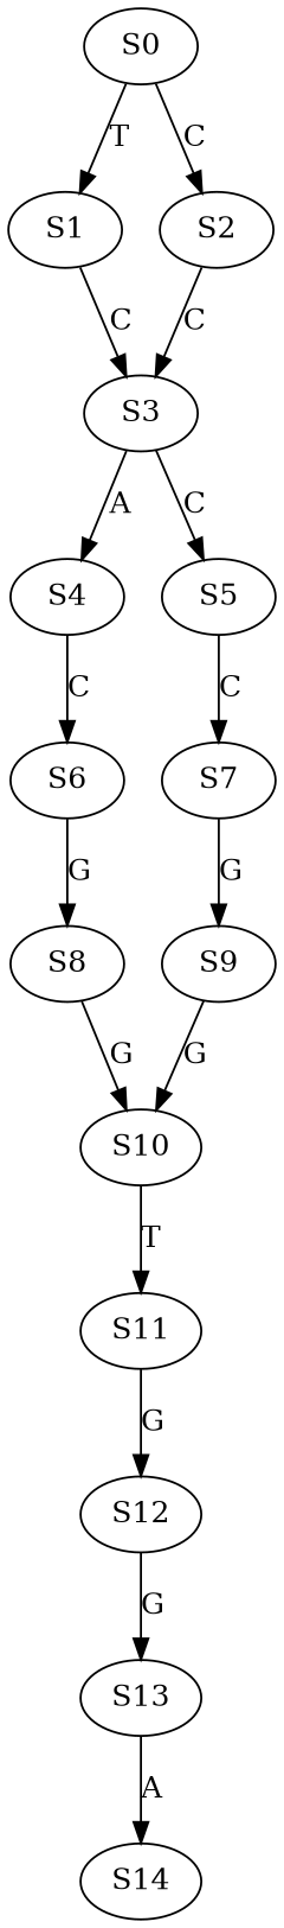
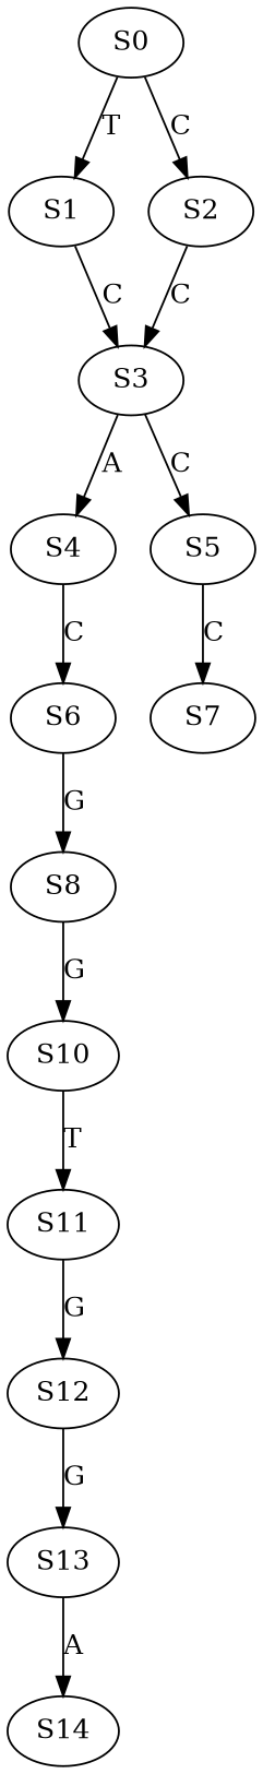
  strict digraph {
    S0
    S1
    S2
    S3
    S4
    S5
    S6
    S7
    S8
-   S9
    S10
    S11
    S12
    S13
    S14
    S0 -> S1 [label=T]
    S0 -> S2 [label=C]
    S1 -> S3 [label=C]
    S2 -> S3 [label=C]
    S3 -> S4 [label=A]
    S3 -> S5 [label=C]
    S4 -> S6 [label=C]
    S5 -> S7 [label=C]
    S6 -> S8 [label=G]
-   S7 -> S9 [label=G]
    S8 -> S10 [label=G]
-   S9 -> S10 [label=G]
    S10 -> S11 [label=T]
    S11 -> S12 [label=G]
    S12 -> S13 [label=G]
    S13 -> S14 [label=A]
  }
